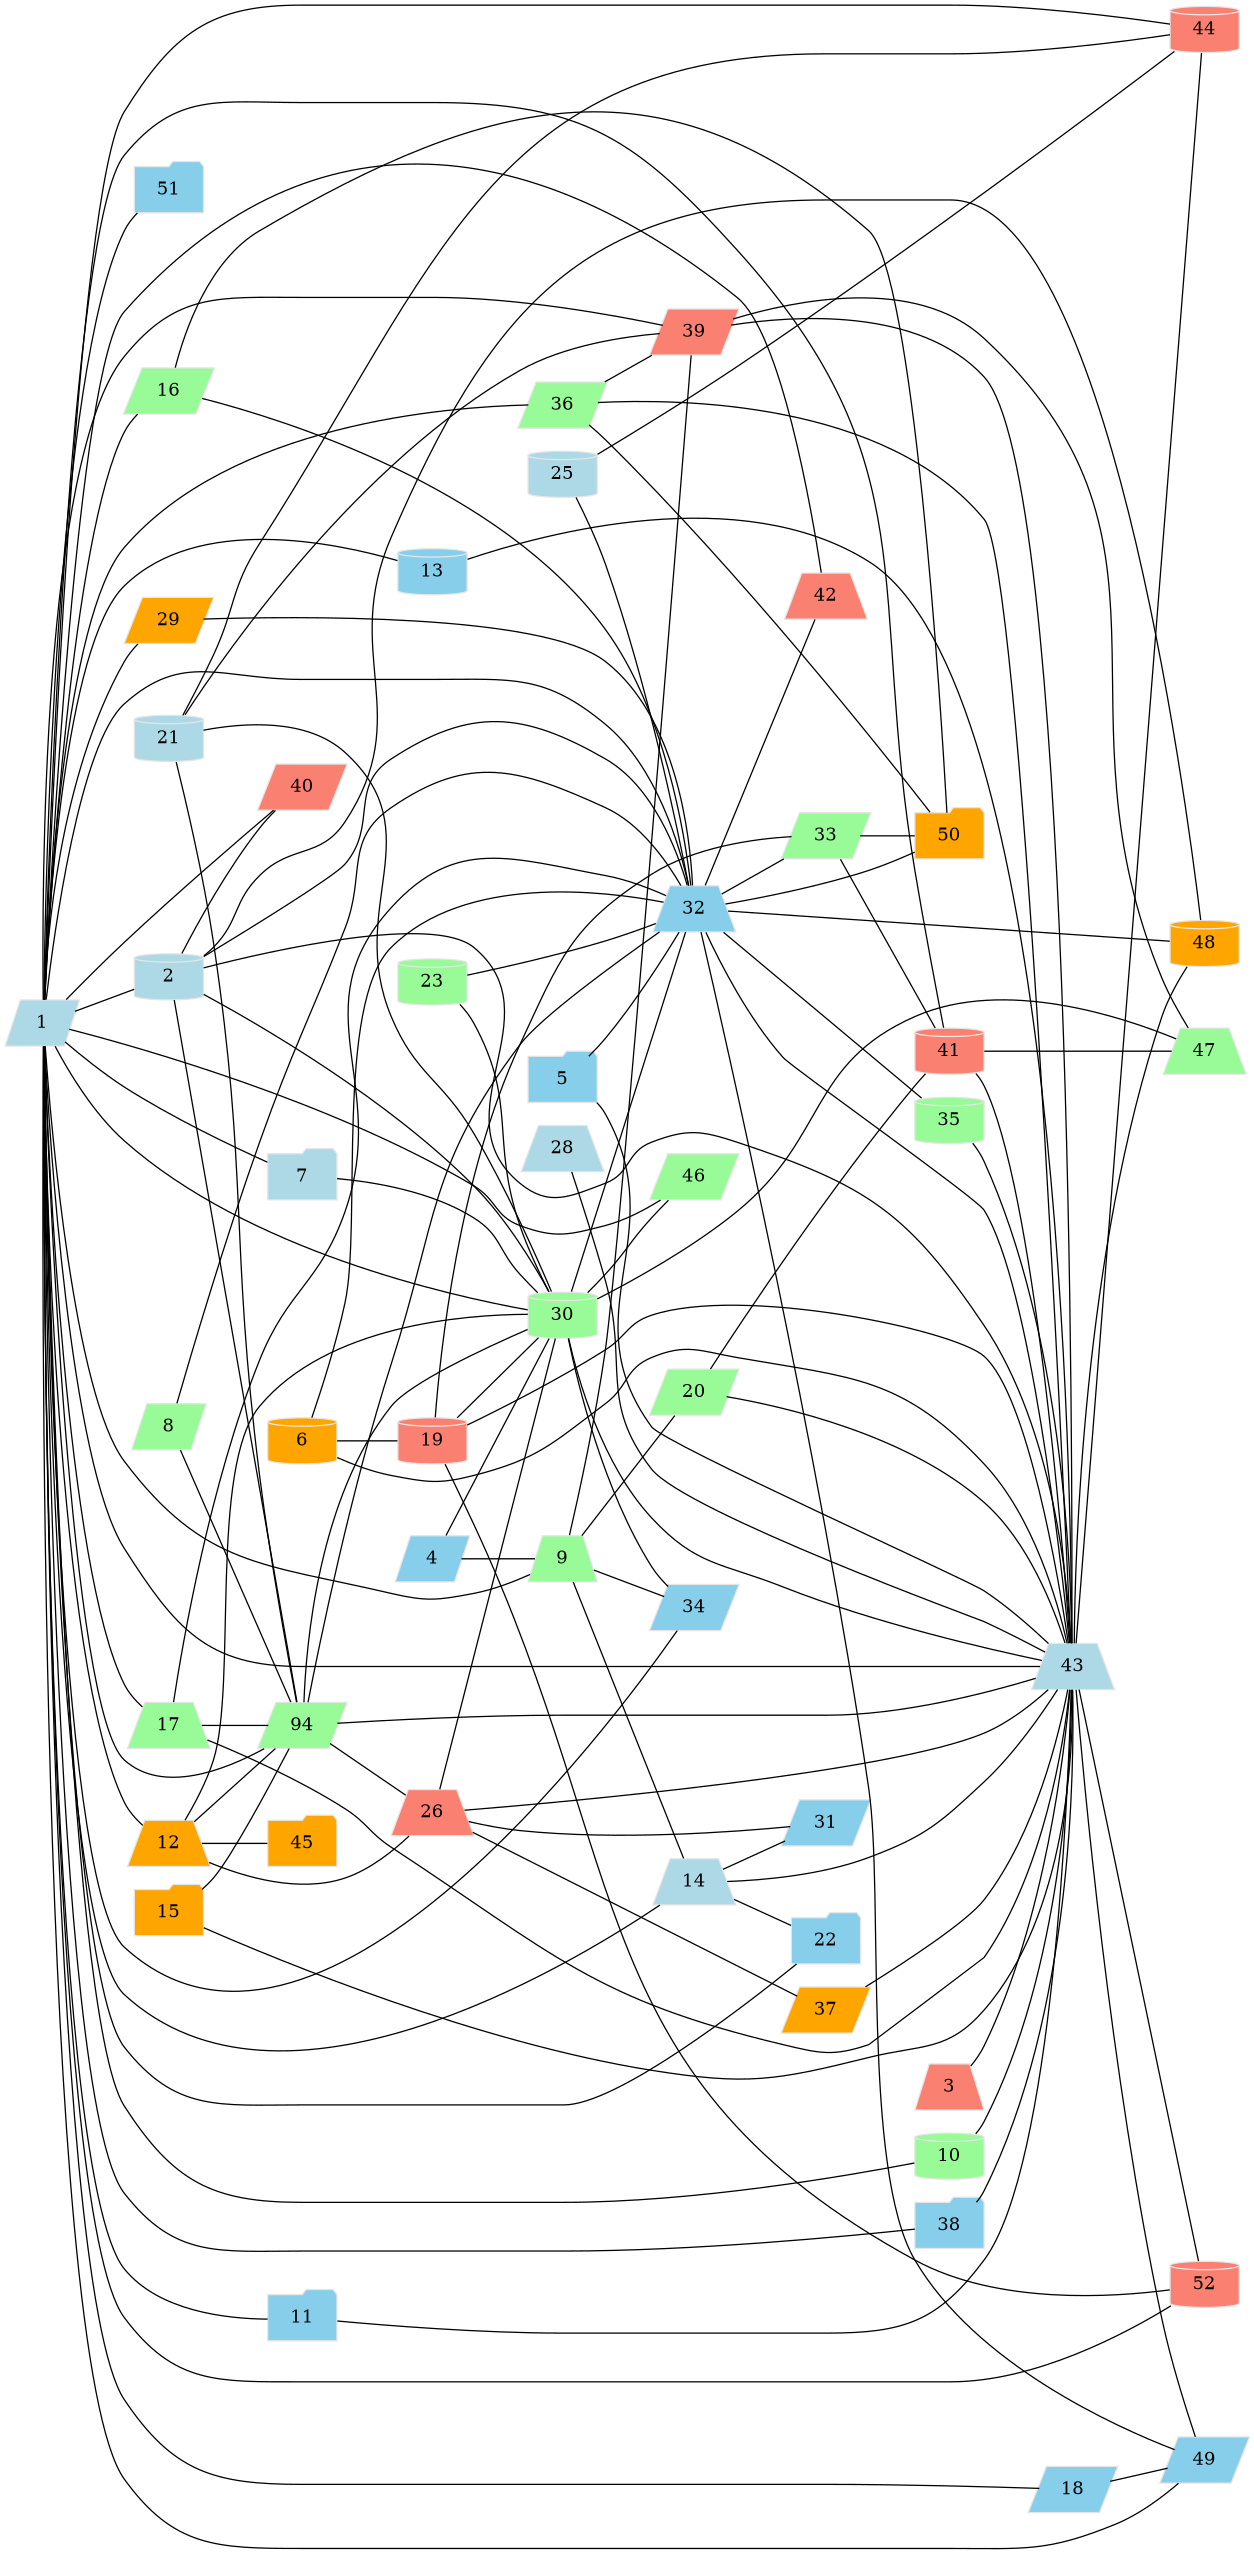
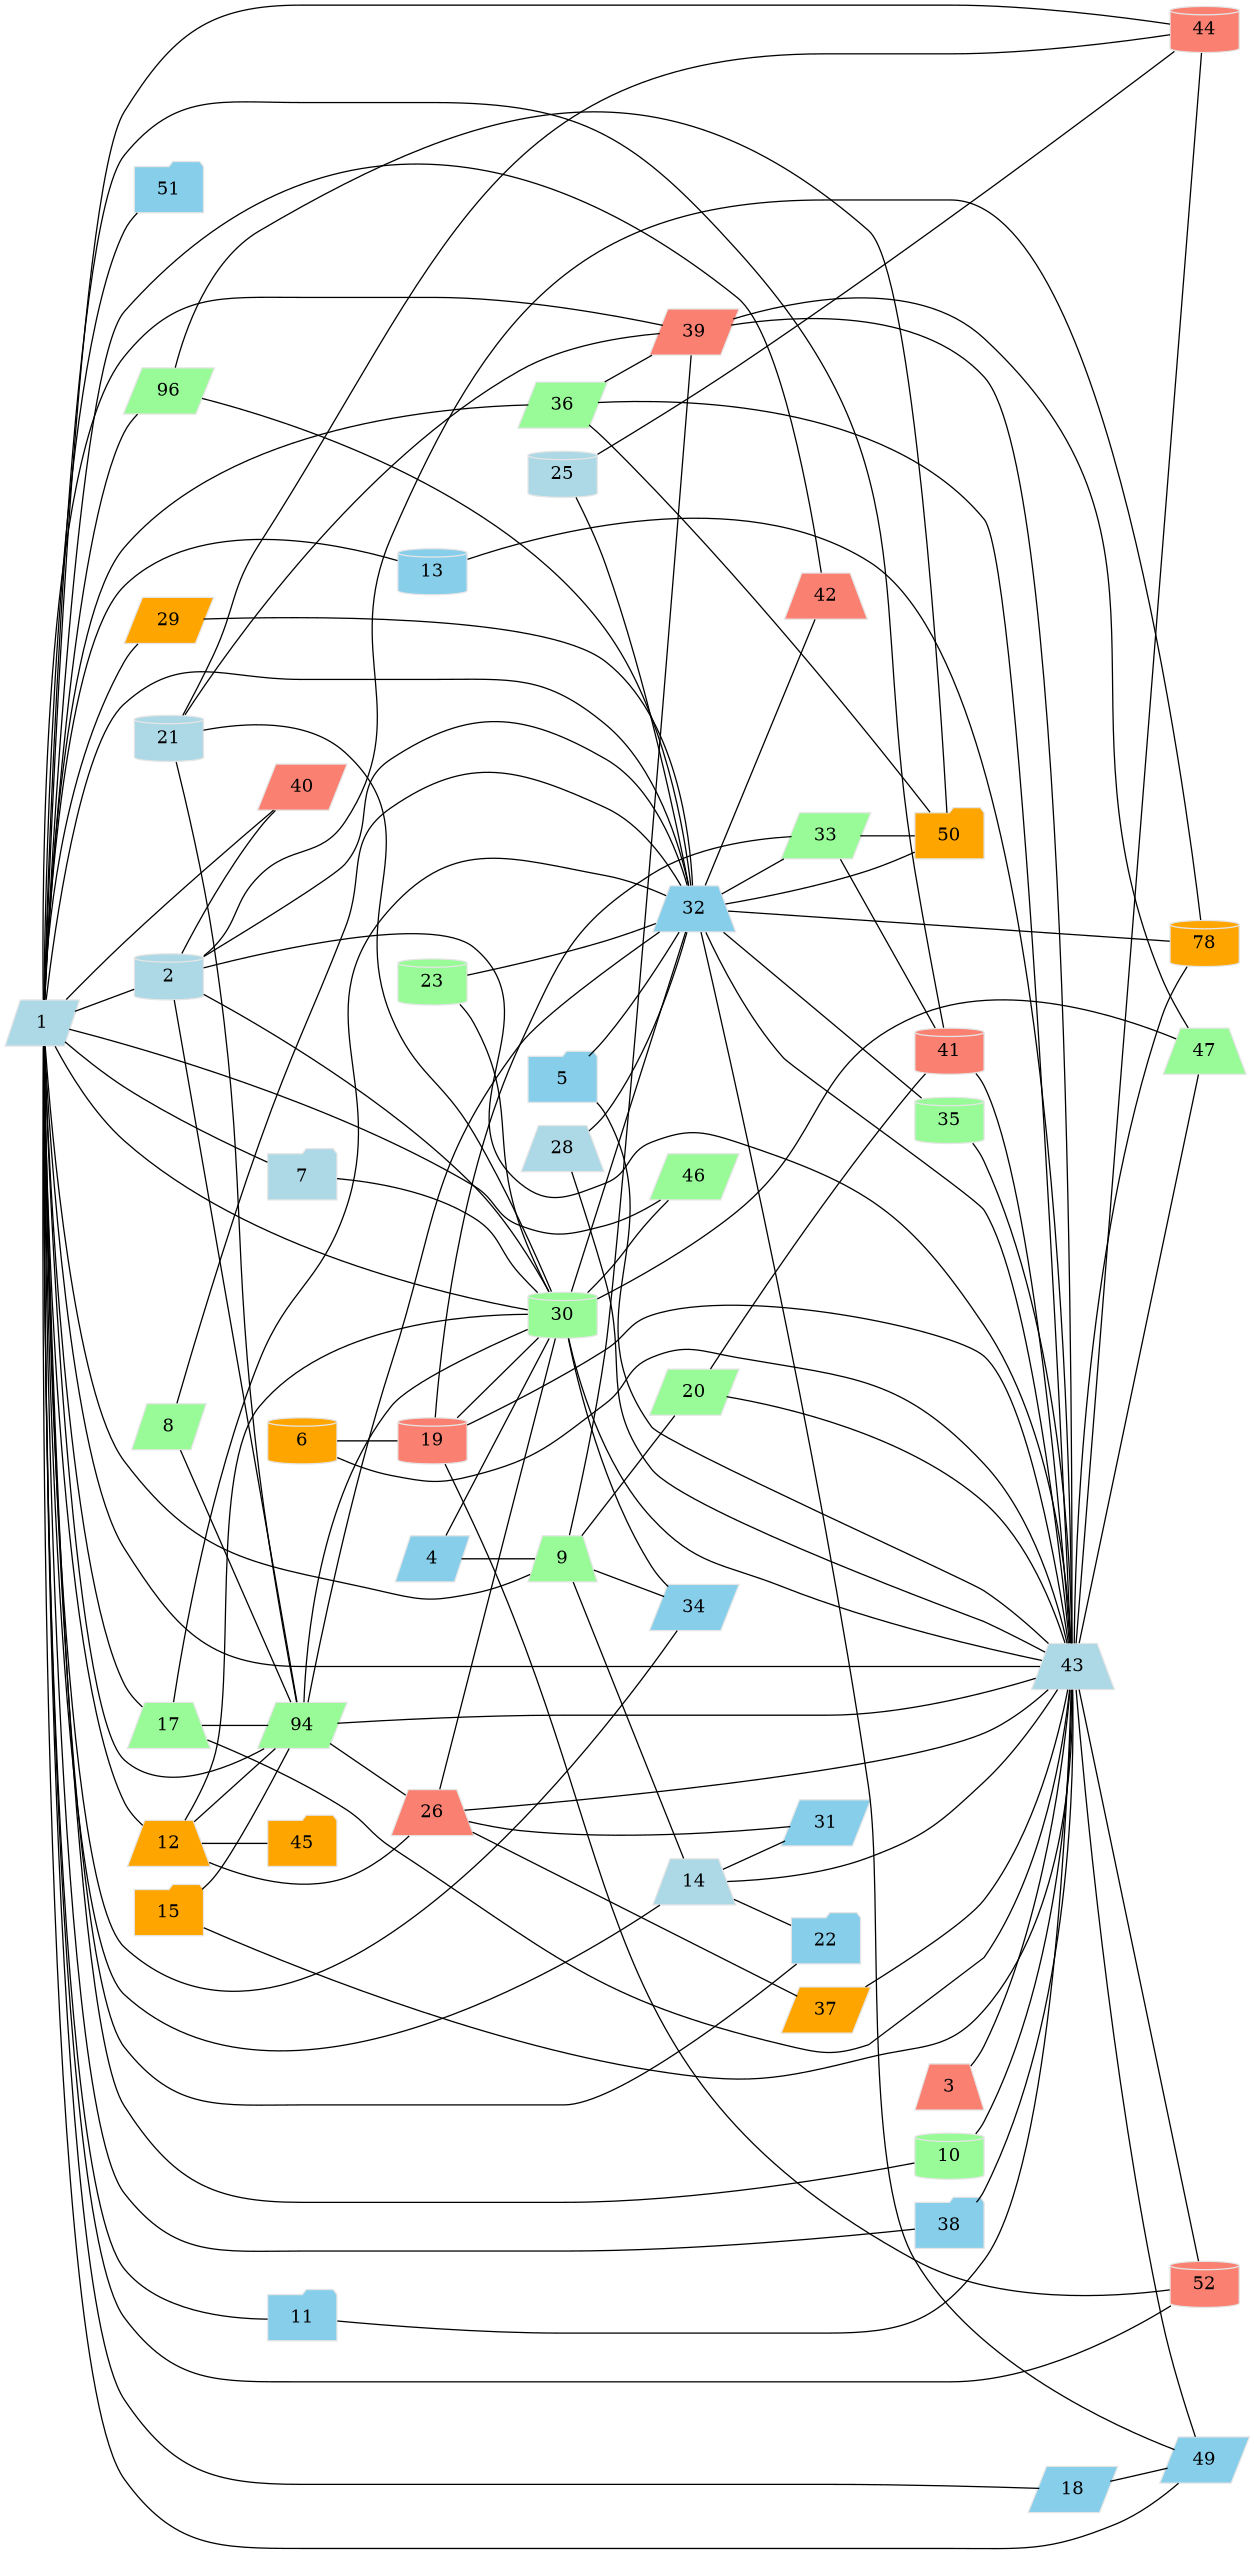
  graph {
    rankdir=LR
    node [color=gray90 fillcolor=palegreen shape=parallelogram style=filled]
    edge [weight=1.0]
    1 [fillcolor=lightblue]
    2 [fillcolor=lightblue shape=cylinder]
    7 [fillcolor=lightblue shape=folder]
    9 [shape=trapezium]
    10 [shape=cylinder]
    11 [fillcolor=skyblue shape=folder]
    12 [fillcolor=orange shape=trapezium]
    13 [fillcolor=skyblue shape=cylinder]
    14 [fillcolor=lightblue shape=trapezium]
-   16
+   16 [label=96]
    17 [shape=trapezium]
    18 [fillcolor=skyblue]
    22 [fillcolor=skyblue shape=folder]
    n14 [label=94]
    29 [fillcolor=orange]
    30 [shape=cylinder]
    32 [fillcolor=skyblue shape=trapezium]
    34 [fillcolor=skyblue]
    36
    38 [fillcolor=skyblue shape=folder]
    39 [fillcolor=salmon]
    40 [fillcolor=salmon]
    41 [fillcolor=salmon shape=cylinder]
    42 [fillcolor=salmon shape=trapezium]
    43 [fillcolor=lightblue shape=trapezium]
    44 [fillcolor=salmon shape=cylinder]
    46
    49 [fillcolor=skyblue]
    51 [fillcolor=skyblue shape=folder]
    52 [fillcolor=salmon shape=cylinder]
-   48 [fillcolor=orange shape=cylinder]
+   48 [fillcolor=orange shape=cylinder label=78]
    20
    45 [fillcolor=orange shape=folder]
    26 [fillcolor=salmon shape=trapezium]
    31 [fillcolor=skyblue]
    50 [fillcolor=orange shape=folder]
    47 [shape=trapezium]
    33
    35 [shape=cylinder]
    3 [fillcolor=salmon shape=trapezium]
    4 [fillcolor=skyblue]
    5 [fillcolor=skyblue shape=folder]
    6 [fillcolor=orange shape=cylinder]
    19 [fillcolor=salmon shape=cylinder]
    8
    37 [fillcolor=orange]
    15 [fillcolor=orange shape=folder]
    21 [fillcolor=lightblue shape=cylinder]
    23 [shape=cylinder]
    25 [fillcolor=lightblue shape=cylinder]
    28 [fillcolor=lightblue shape=trapezium]
    1 -- 2 [weight=4.0]
    1 -- 7
    1 -- 9
    1 -- 10
    1 -- 11
    1 -- 12
    1 -- 13
    1 -- 14
    1 -- 16 [weight=3.0]
    1 -- 17
    1 -- 18
    1 -- 22
    1 -- n14 [weight=4.0]
    1 -- 29 [weight=2.0]
    1 -- 30 [weight=4.0]
    1 -- 32 [weight=5.0]
    1 -- 34
    1 -- 36
    1 -- 38
    1 -- 39 [weight=2.0]
    1 -- 40
    1 -- 41 [weight=3.0]
    1 -- 42
    1 -- 43 [weight=8.0]
    1 -- 44 [weight=3.0]
    1 -- 46
    1 -- 49
    1 -- 51 [weight=4.0]
    1 -- 52
    2 -- n14
    2 -- 30
    2 -- 32 [weight=2.0]
    2 -- 40
    2 -- 43 [weight=2.0]
    2 -- 48
    7 -- 30
    9 -- 14
    9 -- 34
    9 -- 39
    9 -- 20 [weight=2.0]
    10 -- 43
    11 -- 43
    12 -- n14
    12 -- 30
    12 -- 45
    12 -- 26
    13 -- 43
    14 -- 22
    14 -- 43 [weight=2.0]
    14 -- 31
    16 -- 32
    16 -- 50
    17 -- n14
    17 -- 32
    17 -- 43
    18 -- 49
    n14 -- 30
    n14 -- 32 [weight=2.0]
    n14 -- 43 [weight=2.0]
    n14 -- 26
    29 -- 32
    30 -- 32
    30 -- 34
    30 -- 43 [weight=2.0]
    30 -- 46
    30 -- 47 [weight=2.0]
    32 -- 42
    32 -- 43 [weight=3.0]
    32 -- 49
    32 -- 48
    32 -- 50 [weight=2.0]
    32 -- 33
    32 -- 35
    36 -- 39
    36 -- 43
    36 -- 50
    38 -- 43
    39 -- 43
    39 -- 47
    41 -- 43
    43 -- 44
    43 -- 49
    43 -- 52
    43 -- 48
-   41 -- 47 [weight=2.0]
+   43 -- 47 [weight=2.0]
    20 -- 41
    20 -- 43
    26 -- 30 [weight=2.0]
    26 -- 43 [weight=3.0]
    26 -- 31
    26 -- 37
    33 -- 41
    33 -- 50
    35 -- 43
    3 -- 43 [weight=2.0]
    4 -- 9
    4 -- 30
    5 -- 32
    5 -- 43
    6 -- 43
    6 -- 19
    19 -- 30
    19 -- 43 [weight=2.0]
    19 -- 52
    19 -- 33
    8 -- n14
    8 -- 32
    37 -- 43
    15 -- n14
    15 -- 43
    21 -- n14
    21 -- 30
    21 -- 39
    21 -- 44
    23 -- 30
    23 -- 32
    25 -- 32
    25 -- 44
-   6 -- 32
+   28 -- 32
    28 -- 43
  }
